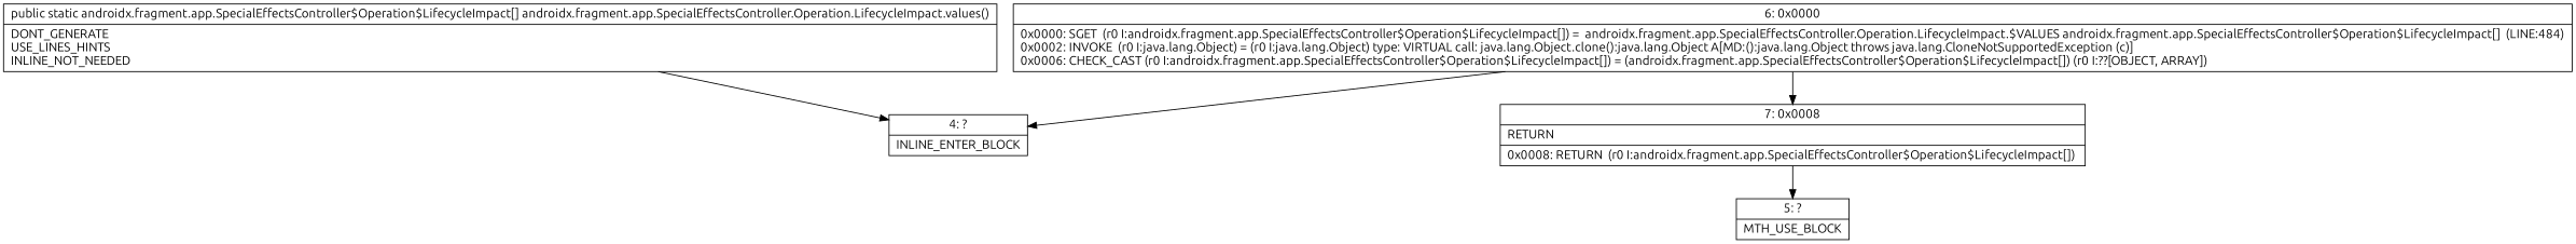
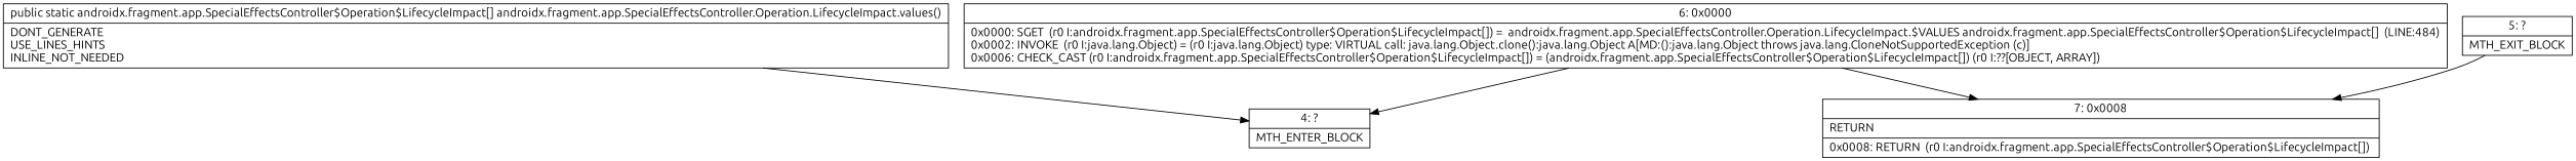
  digraph {
    fontname=Ubuntu
    node [fontname=Ubuntu shape=record]
    edge [fontname=Ubuntu]
-   n1 [label="{4\:\ ?|INLINE_ENTER_BLOCK\l}"]
+   n1 [label="{4\:\ ?|MTH_ENTER_BLOCK\l}"]
    n2 [label="{6\:\ 0x0000|0x0000: SGET  (r0 I:androidx.fragment.app.SpecialEffectsController$Operation$LifecycleImpact[]) =  androidx.fragment.app.SpecialEffectsController.Operation.LifecycleImpact.$VALUES androidx.fragment.app.SpecialEffectsController$Operation$LifecycleImpact[]  (LINE:484)\l0x0002: INVOKE  (r0 I:java.lang.Object) = (r0 I:java.lang.Object) type: VIRTUAL call: java.lang.Object.clone():java.lang.Object A[MD:():java.lang.Object throws java.lang.CloneNotSupportedException (c)]\l0x0006: CHECK_CAST (r0 I:androidx.fragment.app.SpecialEffectsController$Operation$LifecycleImpact[]) = (androidx.fragment.app.SpecialEffectsController$Operation$LifecycleImpact[]) (r0 I:??[OBJECT, ARRAY]) \l}"]
    n3 [label="{7\:\ 0x0008|RETURN\l|0x0008: RETURN  (r0 I:androidx.fragment.app.SpecialEffectsController$Operation$LifecycleImpact[]) \l}"]
-   n4 [label="{5\:\ ?|MTH_USE_BLOCK\l}"]
+   n4 [label="{5\:\ ?|MTH_EXIT_BLOCK\l}"]
    n5 [label="{public static androidx.fragment.app.SpecialEffectsController$Operation$LifecycleImpact[] androidx.fragment.app.SpecialEffectsController.Operation.LifecycleImpact.values()  | DONT_GENERATE\lUSE_LINES_HINTS\lINLINE_NOT_NEEDED\l}"]
    n2 -> n1
    n2 -> n3
-   n3 -> n4
+   n4 -> n3
    n5 -> n1
  }
